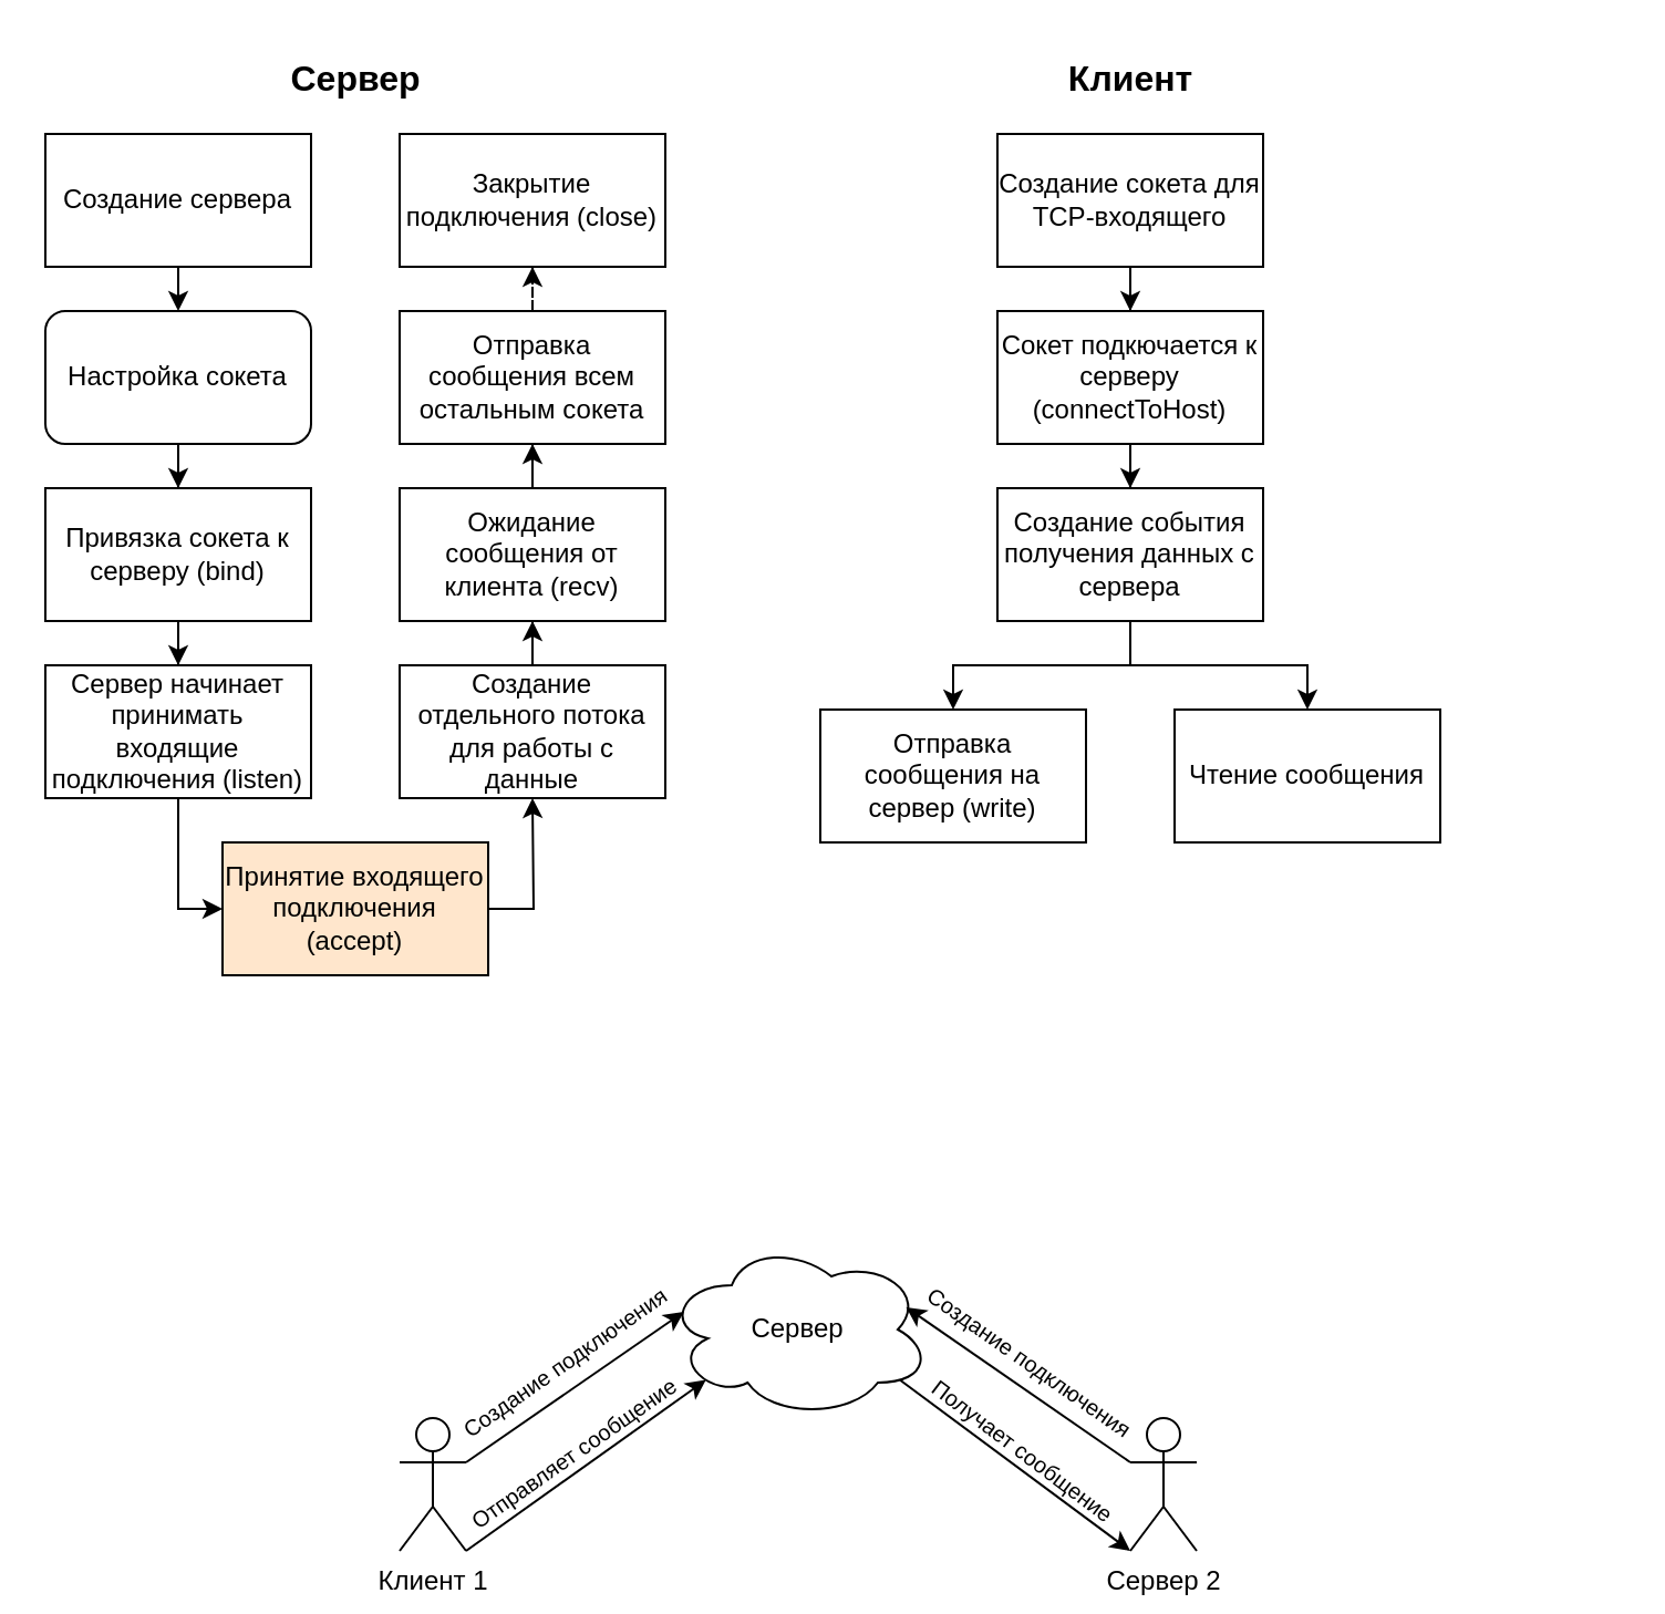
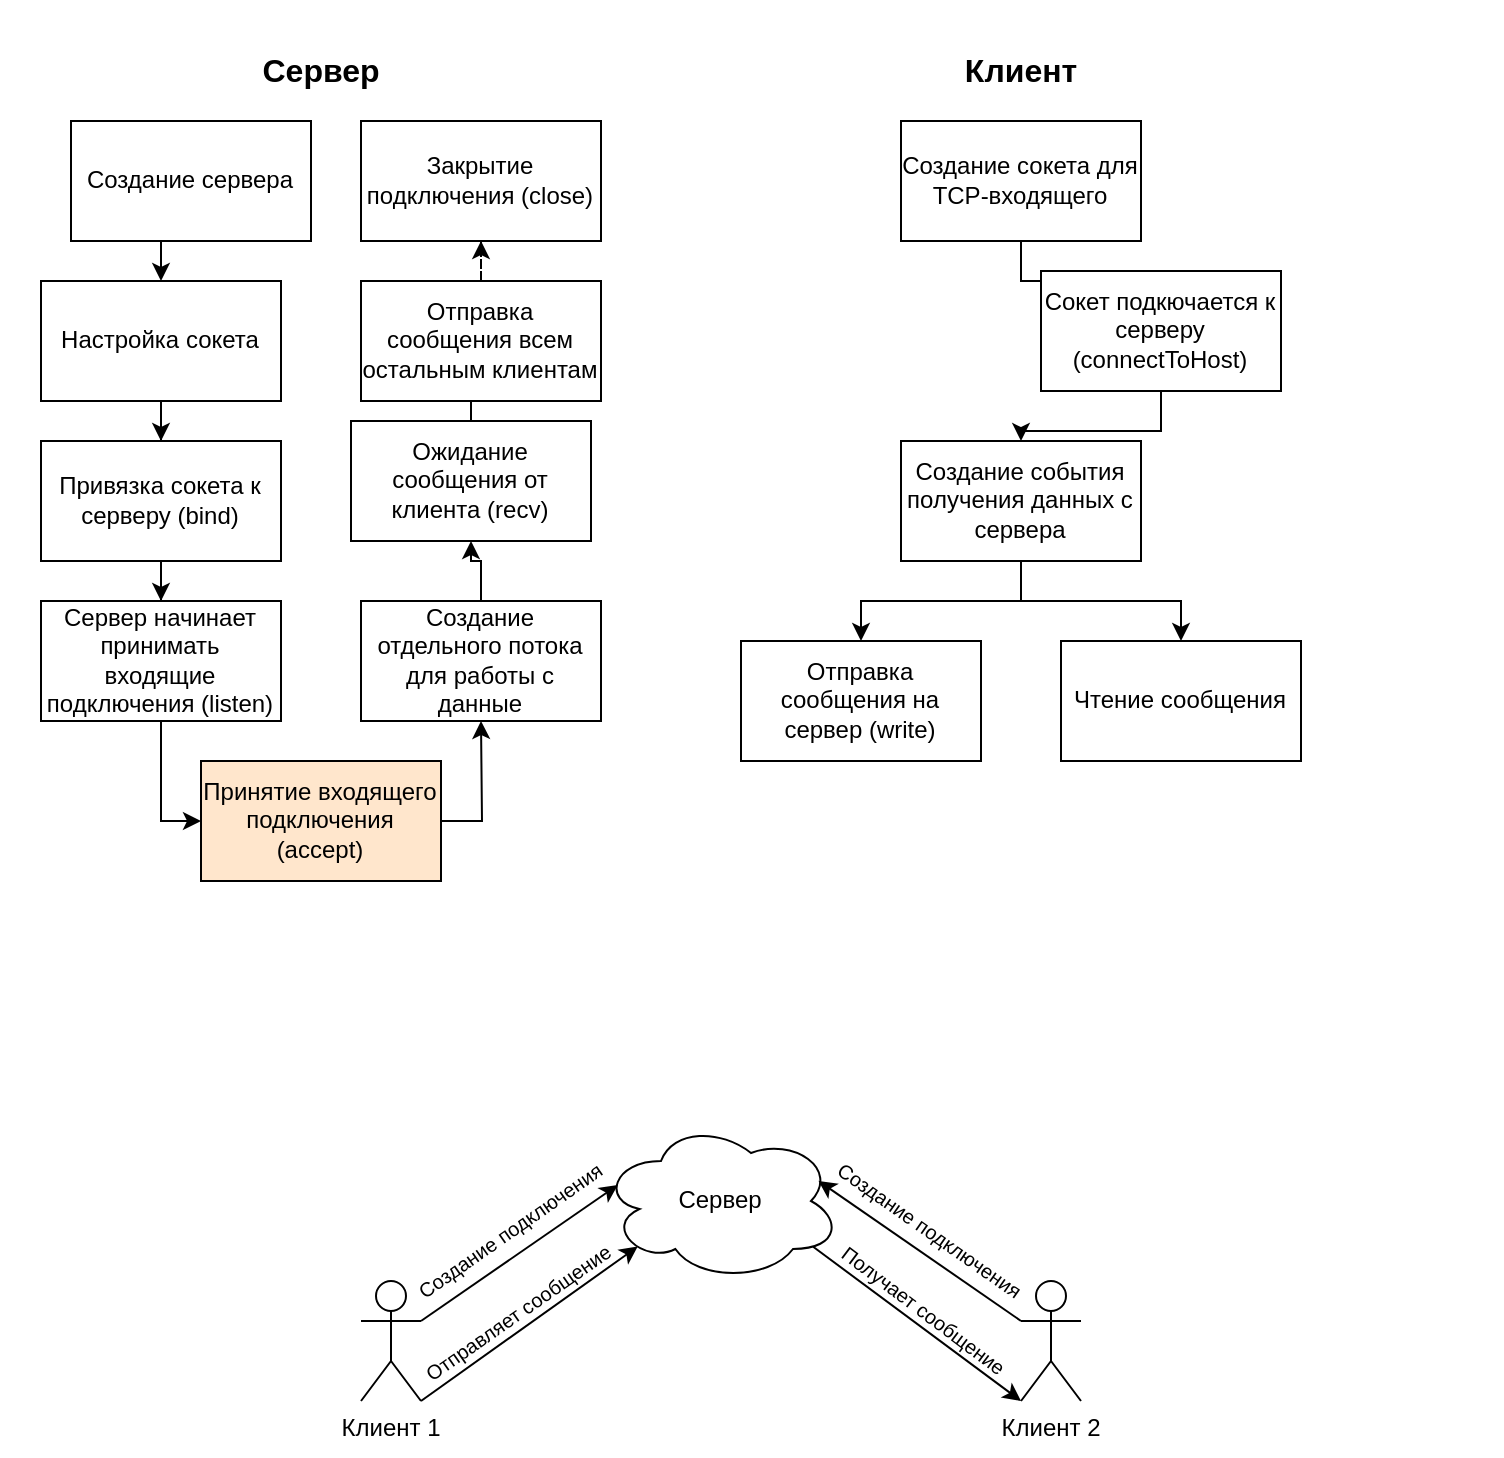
  <mxCell id="0" />
  <mxCell id="1" parent="0" />
  <mxCell id="2" value="" style="group" vertex="1" connectable="0" parent="1"><mxGeometry x="370" width="360" height="360" as="geometry" y="20" /></mxCell>
  <mxCell id="3" value="&lt;b style=&quot;font-size: 16px;&quot;&gt;Клиент&lt;/b&gt;" style="text;html=1;align=center;verticalAlign=middle;resizable=0;points=[];autosize=1;strokeColor=none;fillColor=none;" vertex="1" parent="2"><mxGeometry x="100" width="80" height="30" as="geometry" /></mxCell>
  <mxCell id="4" style="edgeStyle=orthogonalEdgeStyle;rounded=0;orthogonalLoop=1;jettySize=auto;html=1;entryX=0.5;entryY=0;entryDx=0;entryDy=0;" edge="1" parent="2" source="5" target="7"><mxGeometry relative="1" as="geometry" /></mxCell>
  <mxCell id="5" value="Создание сокета для TCP-входящего" style="rounded=0;whiteSpace=wrap;html=1;" vertex="1" parent="2"><mxGeometry x="80" y="40" width="120" height="60" as="geometry" /></mxCell>
  <mxCell id="6" style="edgeStyle=orthogonalEdgeStyle;rounded=0;orthogonalLoop=1;jettySize=auto;html=1;entryX=0.5;entryY=0;entryDx=0;entryDy=0;" edge="1" parent="2" source="7" target="10"><mxGeometry relative="1" as="geometry" /></mxCell>
- <mxCell id="7" value="Сокет подкючается к серверу (connectToHost)" style="rounded=0;whiteSpace=wrap;html=1;" vertex="1" parent="2"><mxGeometry x="80" y="120" width="120" height="60" as="geometry" /></mxCell>
+ <mxCell id="7" value="Сокет подкючается к серверу (connectToHost)" style="rounded=0;whiteSpace=wrap;html=1;" vertex="1" parent="2"><mxGeometry x="150" y="115" width="120" height="60" as="geometry" /></mxCell>
  <mxCell id="8" style="edgeStyle=orthogonalEdgeStyle;rounded=0;orthogonalLoop=1;jettySize=auto;html=1;entryX=0.5;entryY=0;entryDx=0;entryDy=0;" edge="1" parent="2" source="10" target="11"><mxGeometry relative="1" as="geometry" /></mxCell>
  <mxCell id="9" style="edgeStyle=orthogonalEdgeStyle;rounded=0;orthogonalLoop=1;jettySize=auto;html=1;entryX=0.5;entryY=0;entryDx=0;entryDy=0;" edge="1" parent="2" source="10" target="12"><mxGeometry relative="1" as="geometry" /></mxCell>
  <mxCell id="10" value="Создание события получения данных с сервера" style="rounded=0;whiteSpace=wrap;html=1;" vertex="1" parent="2"><mxGeometry x="80" y="200" width="120" height="60" as="geometry" /></mxCell>
  <mxCell id="11" value="Отправка сообщения на сервер (write)" style="rounded=0;whiteSpace=wrap;html=1;" vertex="1" parent="2"><mxGeometry y="300" width="120" height="60" as="geometry" /></mxCell>
  <mxCell id="12" value="Чтение сообщения" style="rounded=0;whiteSpace=wrap;html=1;" vertex="1" parent="2"><mxGeometry x="160" y="300" width="120" height="60" as="geometry" /></mxCell>
  <mxCell id="13" value="" style="group" vertex="1" connectable="0" parent="1"><mxGeometry x="20" width="280" height="420" as="geometry" y="20" /></mxCell>
  <mxCell id="14" value="&lt;b style=&quot;font-size: 16px;&quot;&gt;Сервер&lt;/b&gt;" style="text;html=1;align=center;verticalAlign=middle;resizable=0;points=[];autosize=1;strokeColor=none;fillColor=none;" vertex="1" parent="13"><mxGeometry x="100" width="80" height="30" as="geometry" /></mxCell>
  <mxCell id="15" style="edgeStyle=orthogonalEdgeStyle;rounded=0;orthogonalLoop=1;jettySize=auto;html=1;exitX=0.5;exitY=1;exitDx=0;exitDy=0;entryX=0.5;entryY=0;entryDx=0;entryDy=0;" edge="1" parent="13" source="16" target="18"><mxGeometry relative="1" as="geometry" /></mxCell>
- <mxCell id="16" value="Создание сервера" style="rounded=0;whiteSpace=wrap;html=1;" vertex="1" parent="13"><mxGeometry y="40" width="120" height="60" as="geometry" /></mxCell>
+ <mxCell id="16" value="Создание сервера" style="rounded=0;whiteSpace=wrap;html=1;" vertex="1" parent="13"><mxGeometry x="15" y="40" width="120" height="60" as="geometry" /></mxCell>
  <mxCell id="17" style="edgeStyle=orthogonalEdgeStyle;rounded=0;orthogonalLoop=1;jettySize=auto;html=1;entryX=0.5;entryY=0;entryDx=0;entryDy=0;" edge="1" parent="13" source="18" target="20"><mxGeometry relative="1" as="geometry" /></mxCell>
- <mxCell id="18" value="Настройка сокета" style="whiteSpace=wrap;html=1;rounded=1;" vertex="1" parent="13"><mxGeometry y="120" width="120" height="60" as="geometry" /></mxCell>
+ <mxCell id="18" value="Настройка сокета" style="rounded=0;whiteSpace=wrap;html=1;" vertex="1" parent="13"><mxGeometry y="120" width="120" height="60" as="geometry" /></mxCell>
  <mxCell id="19" style="edgeStyle=orthogonalEdgeStyle;rounded=0;orthogonalLoop=1;jettySize=auto;html=1;entryX=0.5;entryY=0;entryDx=0;entryDy=0;" edge="1" parent="13" source="20" target="22"><mxGeometry relative="1" as="geometry" /></mxCell>
  <mxCell id="20" value="Привязка сокета к серверу (bind)" style="rounded=0;whiteSpace=wrap;html=1;" vertex="1" parent="13"><mxGeometry y="200" width="120" height="60" as="geometry" /></mxCell>
  <mxCell id="21" style="edgeStyle=orthogonalEdgeStyle;rounded=0;orthogonalLoop=1;jettySize=auto;html=1;entryX=0;entryY=0.5;entryDx=0;entryDy=0;" edge="1" parent="13" source="22" target="24"><mxGeometry relative="1" as="geometry" /></mxCell>
  <mxCell id="22" value="Сервер начинает принимать входящие подключения (listen)" style="rounded=0;whiteSpace=wrap;html=1;" vertex="1" parent="13"><mxGeometry y="280" width="120" height="60" as="geometry" /></mxCell>
  <mxCell id="23" style="edgeStyle=orthogonalEdgeStyle;rounded=0;orthogonalLoop=1;jettySize=auto;html=1;" edge="1" parent="13" source="24"><mxGeometry relative="1" as="geometry"><mxPoint x="220" y="340" as="targetPoint" /></mxGeometry></mxCell>
  <mxCell id="24" value="Принятие входящего подключения (accept)" style="rounded=0;whiteSpace=wrap;html=1;fillColor=#ffe6cc;" vertex="1" parent="13"><mxGeometry x="80" y="360" width="120" height="60" as="geometry" /></mxCell>
  <mxCell id="25" style="edgeStyle=orthogonalEdgeStyle;rounded=0;orthogonalLoop=1;jettySize=auto;html=1;entryX=0.5;entryY=1;entryDx=0;entryDy=0;" edge="1" parent="13" source="26" target="28"><mxGeometry relative="1" as="geometry" /></mxCell>
- <mxCell id="26" value="Ожидание сообщения от клиента (recv)" style="rounded=0;whiteSpace=wrap;html=1;" vertex="1" parent="13"><mxGeometry x="160" y="200" width="120" height="60" as="geometry" /></mxCell>
+ <mxCell id="26" value="Ожидание сообщения от клиента (recv)" style="rounded=0;whiteSpace=wrap;html=1;" vertex="1" parent="13"><mxGeometry x="155" y="190" width="120" height="60" as="geometry" /></mxCell>
  <mxCell id="27" style="edgeStyle=orthogonalEdgeStyle;rounded=0;orthogonalLoop=1;jettySize=auto;html=1;entryX=0.5;entryY=1;entryDx=0;entryDy=0;dashed=1;" edge="1" parent="13" source="28" target="29"><mxGeometry relative="1" as="geometry" /></mxCell>
- <mxCell id="28" value="Отправка сообщения всем остальным сокета" style="rounded=0;whiteSpace=wrap;html=1;" vertex="1" parent="13"><mxGeometry x="160" y="120" width="120" height="60" as="geometry" /></mxCell>
+ <mxCell id="28" value="Отправка сообщения всем остальным клиентам" style="rounded=0;whiteSpace=wrap;html=1;" vertex="1" parent="13"><mxGeometry x="160" y="120" width="120" height="60" as="geometry" /></mxCell>
  <mxCell id="29" value="Закрытие подключения (close)" style="rounded=0;whiteSpace=wrap;html=1;" vertex="1" parent="13"><mxGeometry x="160" y="40" width="120" height="60" as="geometry" /></mxCell>
  <mxCell id="30" style="edgeStyle=orthogonalEdgeStyle;rounded=0;orthogonalLoop=1;jettySize=auto;html=1;entryX=0.5;entryY=1;entryDx=0;entryDy=0;" edge="1" parent="13" source="31" target="26"><mxGeometry relative="1" as="geometry" /></mxCell>
  <mxCell id="31" value="Создание отдельного потока для работы с данные" style="rounded=0;whiteSpace=wrap;html=1;" vertex="1" parent="13"><mxGeometry x="160" y="280" width="120" height="60" as="geometry" /></mxCell>
  <mxCell id="32" value="" style="group" vertex="1" connectable="0" parent="1"><mxGeometry x="180" y="560" width="360" height="146.098" as="geometry" /></mxCell>
  <mxCell id="33" value="К&lt;span style=&quot;background-color: initial;&quot;&gt;лиент 1&lt;/span&gt;" style="shape=umlActor;verticalLabelPosition=bottom;verticalAlign=top;html=1;outlineConnect=0;" vertex="1" parent="32"><mxGeometry y="80" width="30" height="60" as="geometry" /></mxCell>
  <mxCell id="34" style="rounded=0;orthogonalLoop=1;jettySize=auto;html=1;entryX=0;entryY=1;entryDx=0;entryDy=0;entryPerimeter=0;exitX=0.884;exitY=0.786;exitDx=0;exitDy=0;exitPerimeter=0;" edge="1" parent="32" source="36" target="35"><mxGeometry relative="1" as="geometry"><mxPoint x="240" y="90" as="sourcePoint" /></mxGeometry></mxCell>
- <mxCell id="35" value="Сервер 2" style="shape=umlActor;verticalLabelPosition=bottom;verticalAlign=top;html=1;outlineConnect=0;" vertex="1" parent="32"><mxGeometry x="330" y="80" width="30" height="60" as="geometry" /></mxCell>
+ <mxCell id="35" value="Клиент 2" style="shape=umlActor;verticalLabelPosition=bottom;verticalAlign=top;html=1;outlineConnect=0;" vertex="1" parent="32"><mxGeometry x="330" y="80" width="30" height="60" as="geometry" /></mxCell>
  <mxCell id="36" value="Сервер" style="ellipse;shape=cloud;whiteSpace=wrap;html=1;" vertex="1" parent="32"><mxGeometry x="120" width="120" height="80" as="geometry" /></mxCell>
  <mxCell id="37" value="" style="endArrow=classic;html=1;rounded=0;entryX=0.07;entryY=0.4;entryDx=0;entryDy=0;entryPerimeter=0;exitX=1;exitY=0.333;exitDx=0;exitDy=0;exitPerimeter=0;" edge="1" parent="32" source="33" target="36"><mxGeometry width="50" height="50" relative="1" as="geometry"><mxPoint x="-50" y="110" as="sourcePoint" /><mxPoint y="60" as="targetPoint" /></mxGeometry></mxCell>
  <mxCell id="38" value="Создание подключения" style="text;html=1;align=center;verticalAlign=middle;whiteSpace=wrap;rounded=0;rotation=325;fontSize=10;" vertex="1" parent="32"><mxGeometry x="10" y="40" width="130" height="30" as="geometry" /></mxCell>
  <mxCell id="39" style="rounded=0;orthogonalLoop=1;jettySize=auto;html=1;entryX=0.906;entryY=0.374;entryDx=0;entryDy=0;entryPerimeter=0;exitX=0;exitY=0.333;exitDx=0;exitDy=0;exitPerimeter=0;" edge="1" parent="32" source="35" target="36"><mxGeometry relative="1" as="geometry" /></mxCell>
  <mxCell id="40" value="Создание подключения" style="text;html=1;align=center;verticalAlign=middle;whiteSpace=wrap;rounded=0;rotation=35;fontSize=10;" vertex="1" parent="32"><mxGeometry x="220" y="40" width="130" height="30" as="geometry" /></mxCell>
  <mxCell id="41" style="rounded=0;orthogonalLoop=1;jettySize=auto;html=1;entryX=0.153;entryY=0.785;entryDx=0;entryDy=0;entryPerimeter=0;exitX=1;exitY=1;exitDx=0;exitDy=0;exitPerimeter=0;" edge="1" parent="32" source="33" target="36"><mxGeometry relative="1" as="geometry" /></mxCell>
  <mxCell id="42" value="Отправляет сообщение" style="text;html=1;align=center;verticalAlign=middle;whiteSpace=wrap;rounded=0;rotation=325;fontSize=10;" vertex="1" parent="32"><mxGeometry x="14" y="81" width="130" height="30" as="geometry" /></mxCell>
  <mxCell id="43" value="Получает сообщение" style="text;html=1;align=center;verticalAlign=middle;whiteSpace=wrap;rounded=0;rotation=37;fontSize=10;" vertex="1" parent="32"><mxGeometry x="217" y="80" width="130" height="30" as="geometry" /></mxCell>
